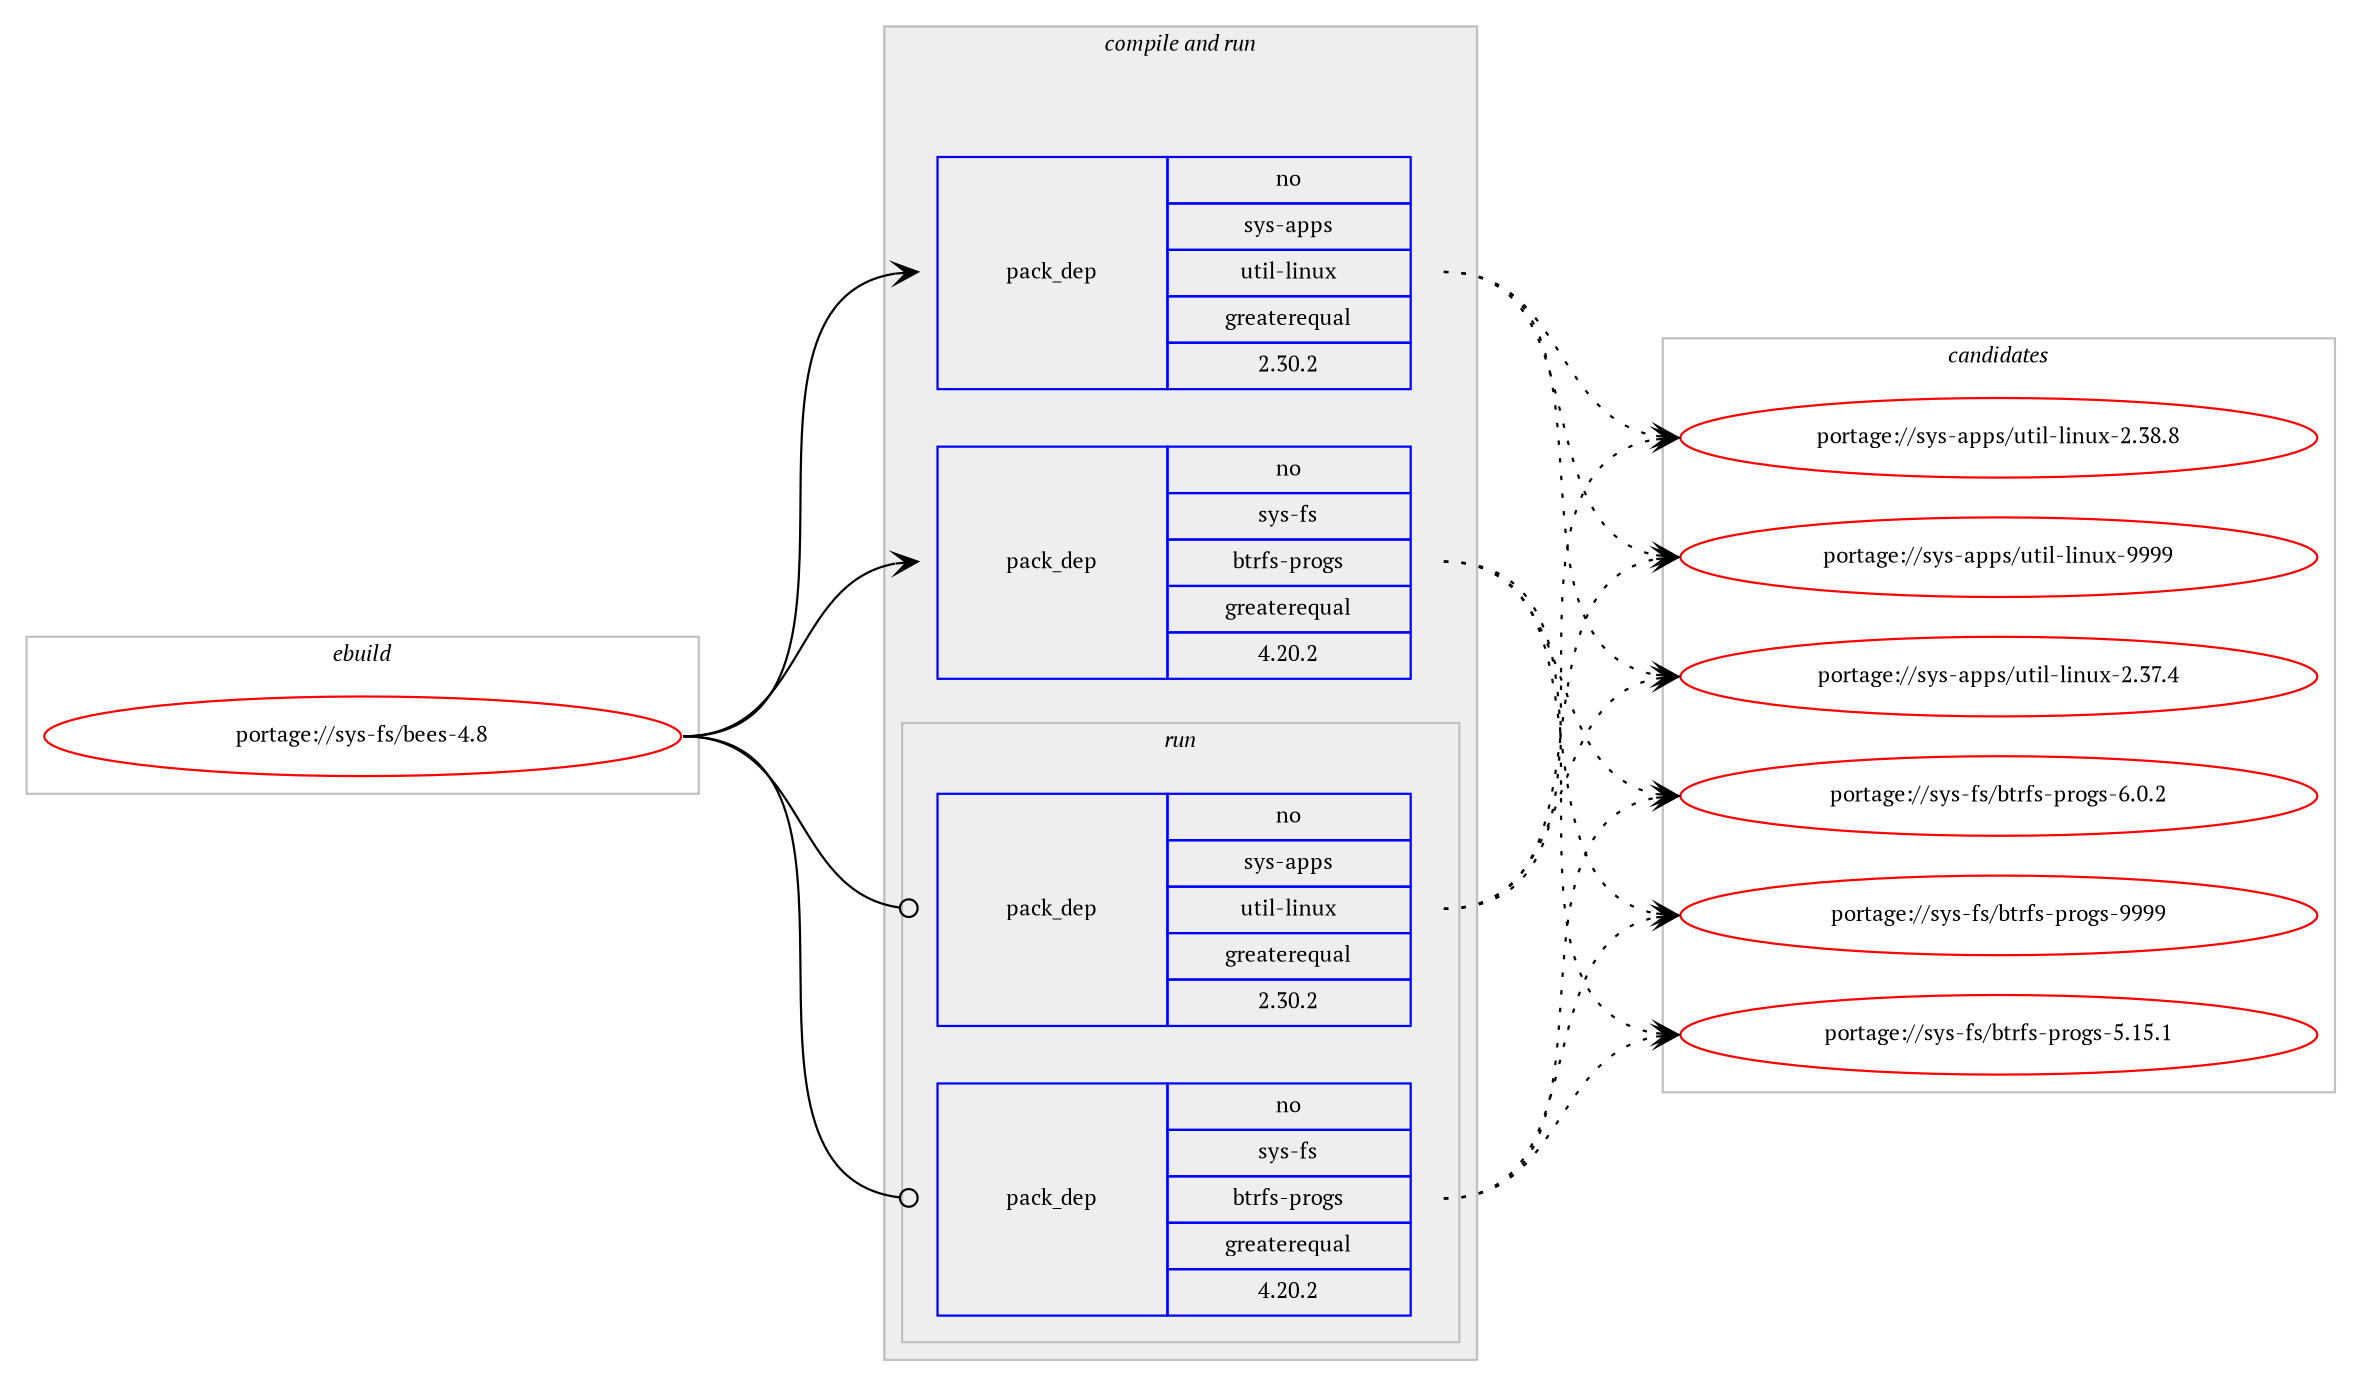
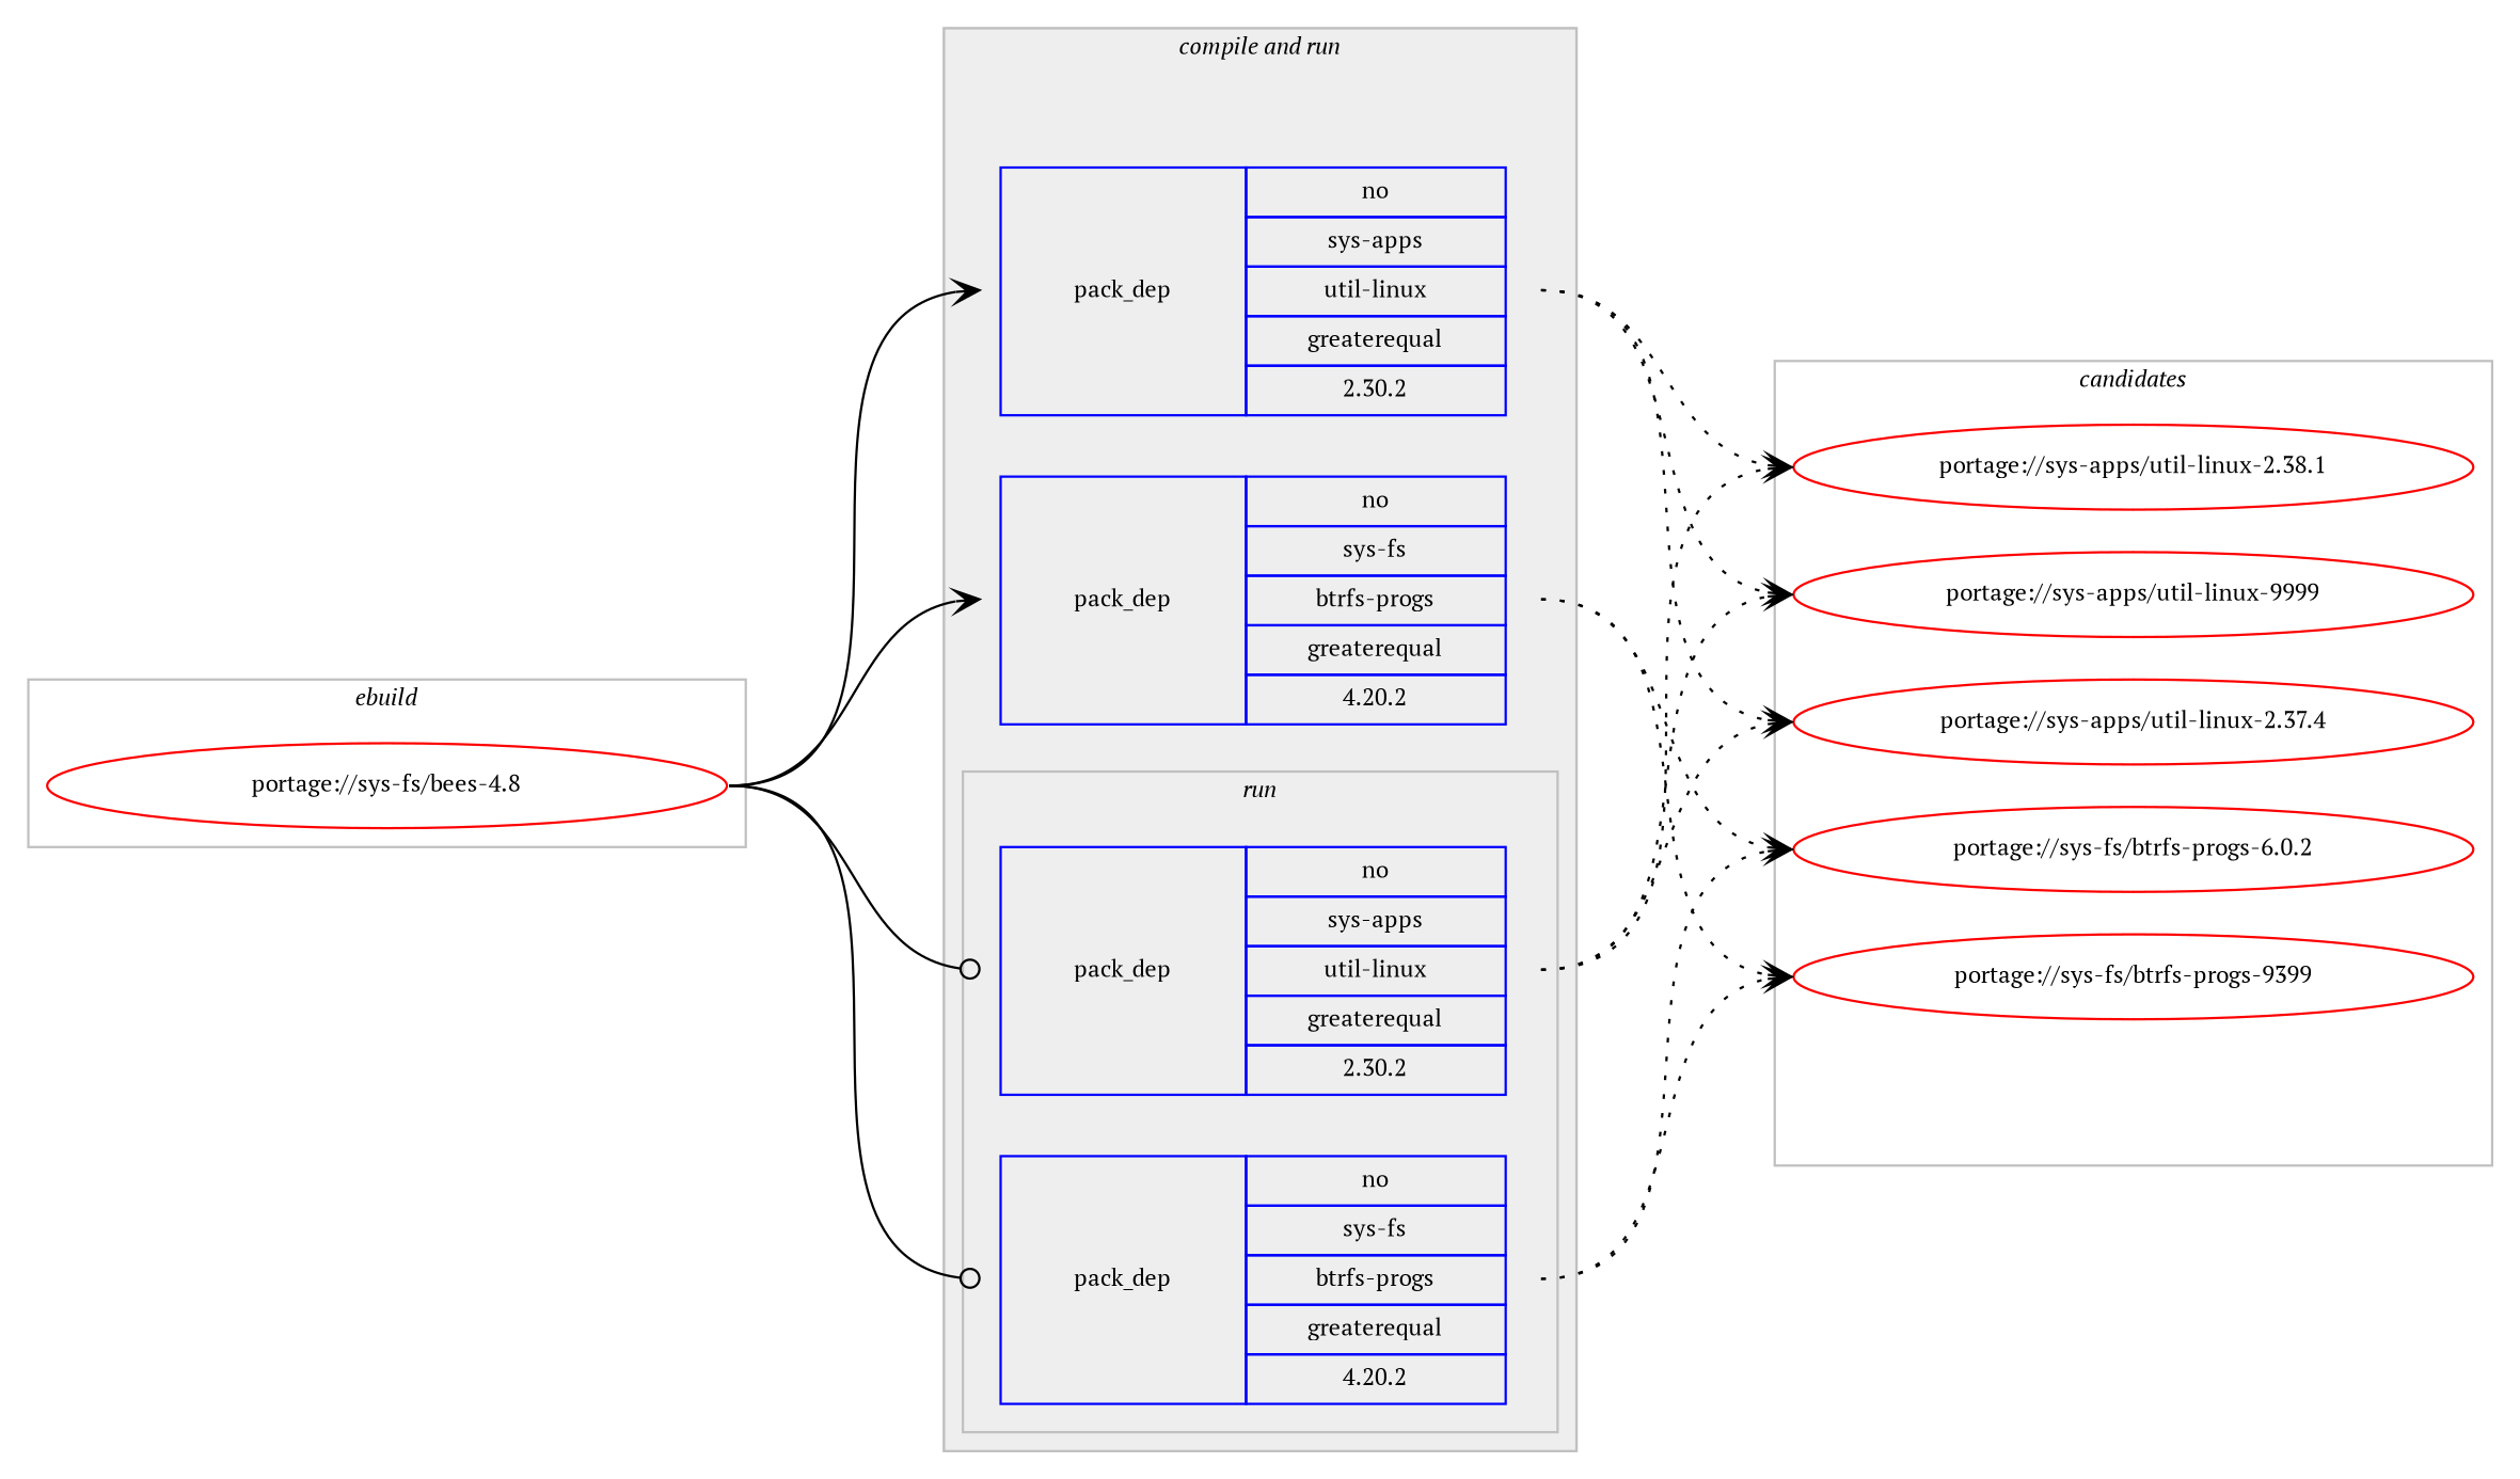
  digraph {
    compound=true
    concentrate=true
    fontname="PT Serif"
    fontsize=10
    newrank=true
    rankdir=LR
    ranksep=1.5
    node [color=red fontname="PT Serif" fontsize=10]
    edge [arrowhead=vee fontname="PT Serif" headport=w style=dotted tailport=e weight=100]
    n1 [label="portage://sys-fs/bees-4.8" width=4]
    n2 [color=blue label=<<TABLE BORDER="0" CELLBORDER="1" CELLSPACING="0" CELLPADDING="4" WIDTH="220"><TR><TD ROWSPAN="6" CELLPADDING="30">pack_dep</TD></TR><TR><TD WIDTH="110">no</TD></TR><TR><TD>sys-apps</TD></TR><TR><TD>util-linux</TD></TR><TR><TD>greaterequal</TD></TR><TR><TD>2.30.2</TD></TR></TABLE>> shape=none]
    n3 [color=blue label=<<TABLE BORDER="0" CELLBORDER="1" CELLSPACING="0" CELLPADDING="4" WIDTH="220"><TR><TD ROWSPAN="6" CELLPADDING="30">pack_dep</TD></TR><TR><TD WIDTH="110">no</TD></TR><TR><TD>sys-fs</TD></TR><TR><TD>btrfs-progs</TD></TR><TR><TD>greaterequal</TD></TR><TR><TD>4.20.2</TD></TR></TABLE>> shape=none]
    n4 [color=blue label=<<TABLE BORDER="0" CELLBORDER="1" CELLSPACING="0" CELLPADDING="4" WIDTH="220"><TR><TD ROWSPAN="6" CELLPADDING="30">pack_dep</TD></TR><TR><TD WIDTH="110">no</TD></TR><TR><TD>sys-apps</TD></TR><TR><TD>util-linux</TD></TR><TR><TD>greaterequal</TD></TR><TR><TD>2.30.2</TD></TR></TABLE>> shape=none]
    n5 [color=blue label=<<TABLE BORDER="0" CELLBORDER="1" CELLSPACING="0" CELLPADDING="4" WIDTH="220"><TR><TD ROWSPAN="6" CELLPADDING="30">pack_dep</TD></TR><TR><TD WIDTH="110">no</TD></TR><TR><TD>sys-fs</TD></TR><TR><TD>btrfs-progs</TD></TR><TR><TD>greaterequal</TD></TR><TR><TD>4.20.2</TD></TR></TABLE>> shape=none]
    n6 [label="portage://sys-apps/util-linux-2.37.4" width=4]
-   n7 [label="portage://sys-apps/util-linux-2.38.8" width=4]
+   n7 [label="portage://sys-apps/util-linux-2.38.1" width=4]
    n8 [label="portage://sys-apps/util-linux-9999" width=4]
-   n9 [label="portage://sys-fs/btrfs-progs-5.15.1" width=4]
    n10 [label="portage://sys-fs/btrfs-progs-6.0.2" width=4]
-   n11 [label="portage://sys-fs/btrfs-progs-9999" width=4]
+   n11 [label="portage://sys-fs/btrfs-progs-9399" width=4]
    subgraph cluster_1 {
      color=gray
      label=<<i>ebuild</i>>
      rank=same
      n1
    }
    subgraph cluster_2 {
      color=gray
      label=<<i>dependencies</i>>
      subgraph cluster_3 {
        color=gray
        fillcolor="#eeeeee"
        label=<<i>compile</i>>
        style=filled
        subgraph sub_4 {
          color=gray
          fillcolor="#eeeeee"
          label=<<i>compile</i>>
          style=filled
          n2
        }
        subgraph sub_5 {
          color=gray
          fillcolor="#eeeeee"
          label=<<i>compile</i>>
          style=filled
          n3
        }
      }
      subgraph cluster_6 {
        color=gray
        fillcolor="#eeeeee"
        label=<<i>compile and run</i>>
        style=filled
      }
      subgraph cluster_7 {
        color=gray
        fillcolor="#eeeeee"
        label=<<i>run</i>>
        style=filled
        subgraph sub_8 {
          color=gray
          fillcolor="#eeeeee"
          label=<<i>run</i>>
          style=filled
          n4
        }
        subgraph sub_9 {
          color=gray
          fillcolor="#eeeeee"
          label=<<i>run</i>>
          style=filled
          n5
        }
      }
    }
    subgraph cluster_10 {
      color=gray
      label=<<i>candidates</i>>
      rank=same
      subgraph sub_11 {
        color=black
        label=<<i>candidates</i>>
        nodesep=1
        rank=same
        n6
        n7
        n8
      }
      subgraph sub_12 {
        color=black
        label=<<i>candidates</i>>
        nodesep=1
        rank=same
-       n9
        n10
        n11
      }
      subgraph sub_13 {
        color=black
        label=<<i>candidates</i>>
        nodesep=1
        rank=same
        n6
        n7
        n8
      }
      subgraph sub_14 {
        color=black
        label=<<i>candidates</i>>
        nodesep=1
        rank=same
-       n9
        n10
        n11
      }
    }
    n1 -> n2 [style=solid weight=20]
    n1 -> n3 [style=solid weight=20]
    n1 -> n4 [arrowhead=odot style=solid weight=20]
    n1 -> n5 [arrowhead=odot style=solid weight=20]
    n2 -> n6
    n2 -> n7
    n2 -> n8
-   n3 -> n9
    n3 -> n10
    n3 -> n11
    n4 -> n6
    n4 -> n7
    n4 -> n8
-   n5 -> n9
    n5 -> n10
    n5 -> n11
  }
